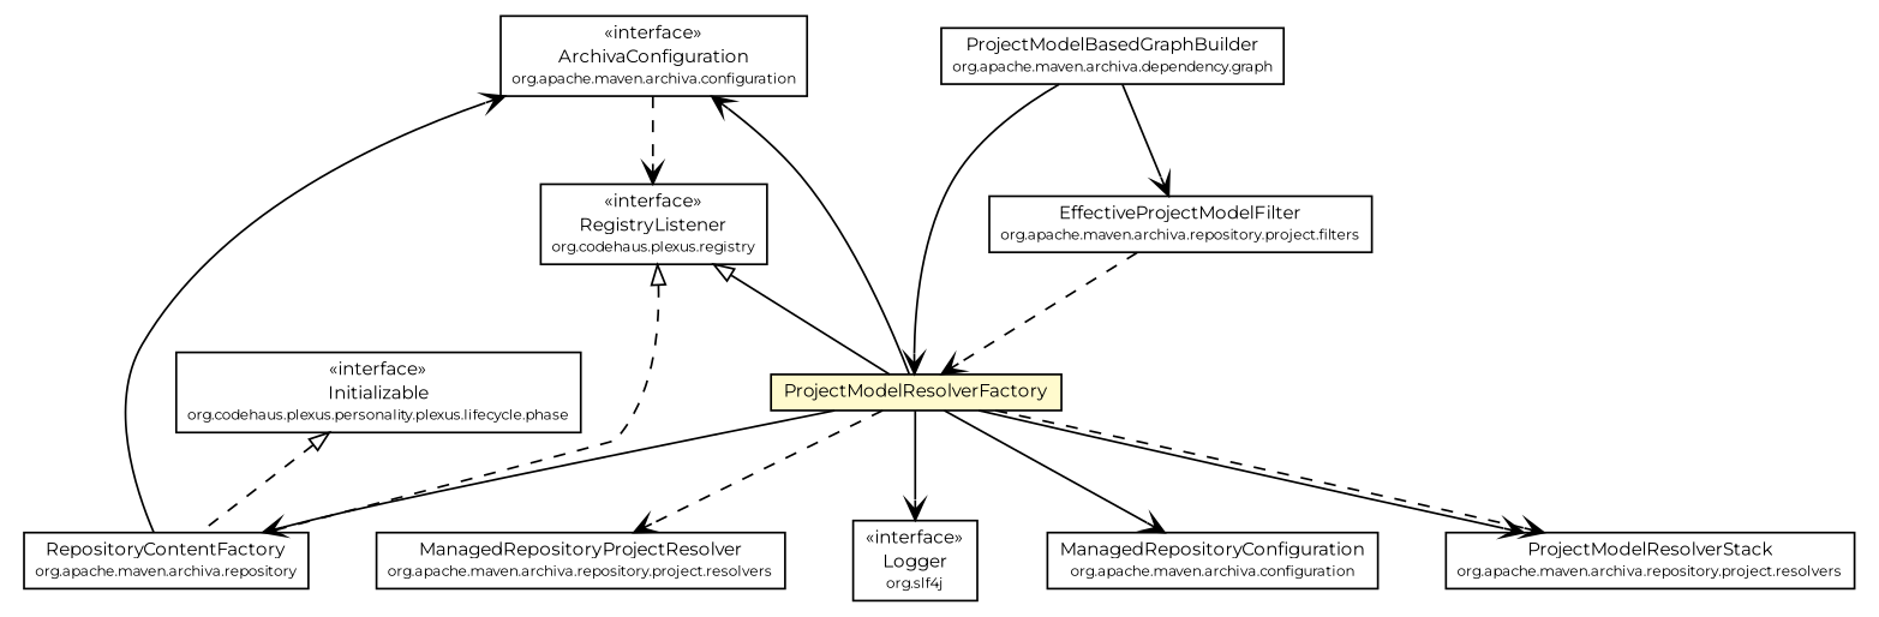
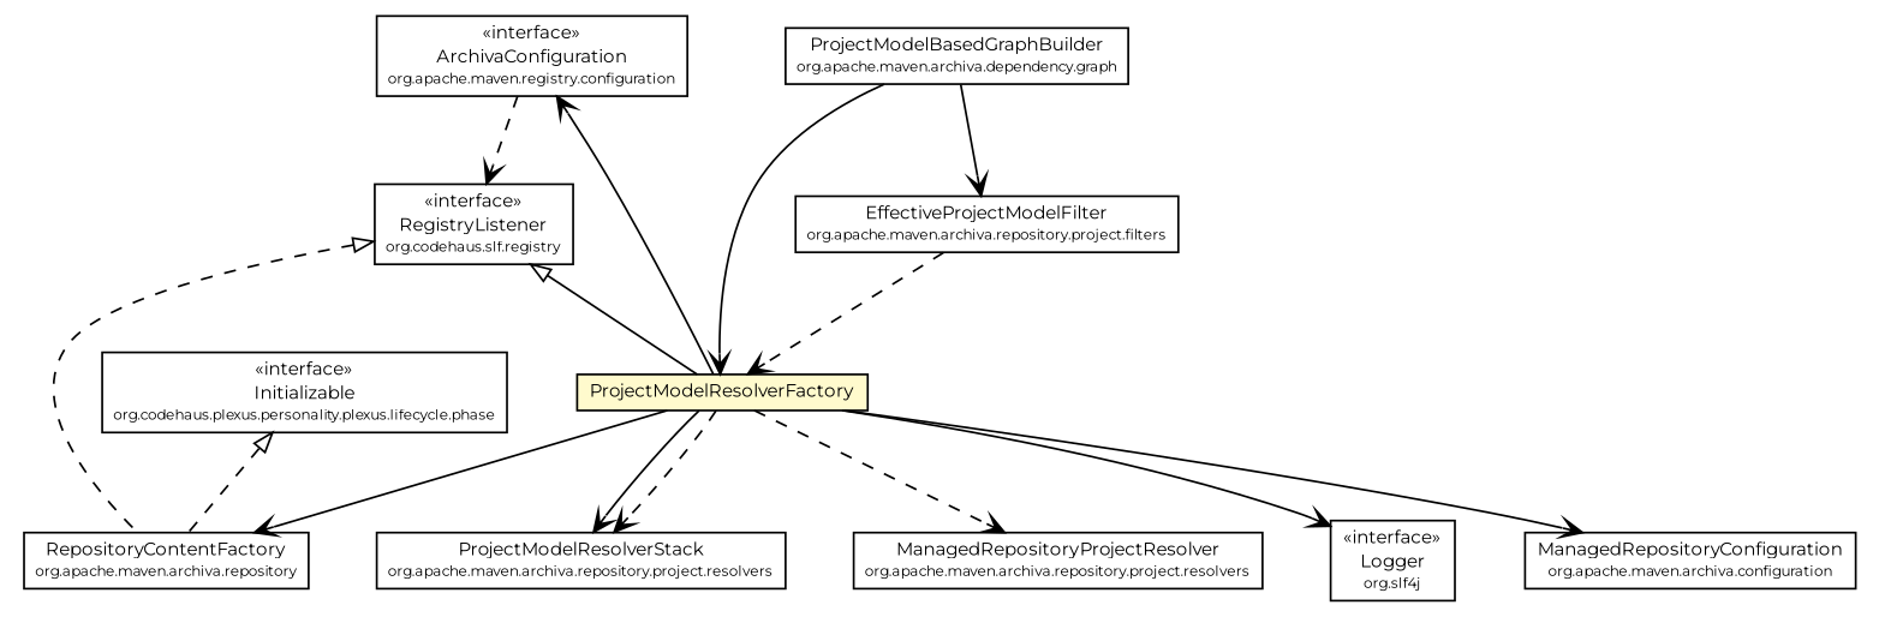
  digraph {
    fontname=Montserrat
    node [fontcolor=black fontname=Montserrat fontsize=9.0 shape=plaintext]
    edge [arrowhead=open color=black fontcolor=black fontname=Montserrat fontsize=10.0 headport=p labelfontname=Helvetica labelfontsize=10 tailport=p]
-   n1 [label=<<table border="0" cellborder="1" cellspacing="0" cellpadding="2" port="p" href="../../configuration/ArchivaConfiguration.html"> 		<tr><td><table border="0" cellspacing="0" cellpadding="1"> 			<tr><td> &laquo;interface&raquo; </td></tr> 			<tr><td> ArchivaConfiguration </td></tr> 			<tr><td><font point-size="7.0"> org.apache.maven.archiva.configuration </font></td></tr> 		</table></td></tr> 		</table>>]
-   n2 [label=<<table border="0" cellborder="1" cellspacing="0" cellpadding="2" port="p" href="http://java.sun.com/j2se/1.4.2/docs/api/org/codehaus/plexus/registry/RegistryListener.html"> 		<tr><td><table border="0" cellspacing="0" cellpadding="1"> 			<tr><td> &laquo;interface&raquo; </td></tr> 			<tr><td> RegistryListener </td></tr> 			<tr><td><font point-size="7.0"> org.codehaus.plexus.registry </font></td></tr> 		</table></td></tr> 		</table>>]
+   n1 [label=<<table border="0" cellborder="1" cellspacing="0" cellpadding="2" port="p" href="../../configuration/ArchivaConfiguration.html"> 		<tr><td><table border="0" cellspacing="0" cellpadding="1"> 			<tr><td> &laquo;interface&raquo; </td></tr> 			<tr><td> ArchivaConfiguration </td></tr> 			<tr><td><font point-size="7.0"> org.apache.maven.registry.configuration </font></td></tr> 		</table></td></tr> 		</table>>]
+   n2 [label=<<table border="0" cellborder="1" cellspacing="0" cellpadding="2" port="p" href="http://java.sun.com/j2se/1.4.2/docs/api/org/codehaus/plexus/registry/RegistryListener.html"> 		<tr><td><table border="0" cellspacing="0" cellpadding="1"> 			<tr><td> &laquo;interface&raquo; </td></tr> 			<tr><td> RegistryListener </td></tr> 			<tr><td><font point-size="7.0"> org.codehaus.slf.registry </font></td></tr> 		</table></td></tr> 		</table>>]
    n3 [label=<<table border="0" cellborder="1" cellspacing="0" cellpadding="2" port="p" href="../RepositoryContentFactory.html"> 		<tr><td><table border="0" cellspacing="0" cellpadding="1"> 			<tr><td> RepositoryContentFactory </td></tr> 			<tr><td><font point-size="7.0"> org.apache.maven.archiva.repository </font></td></tr> 		</table></td></tr> 		</table>>]
    n4 [label=<<table border="0" cellborder="1" cellspacing="0" cellpadding="2" port="p" bgcolor="lemonChiffon" href="./ProjectModelResolverFactory.html"> 		<tr><td><table border="0" cellspacing="0" cellpadding="1"> 			<tr><td> ProjectModelResolverFactory </td></tr> 		</table></td></tr> 		</table>>]
    n5 [label=<<table border="0" cellborder="1" cellspacing="0" cellpadding="2" port="p" href="./filters/EffectiveProjectModelFilter.html"> 		<tr><td><table border="0" cellspacing="0" cellpadding="1"> 			<tr><td> EffectiveProjectModelFilter </td></tr> 			<tr><td><font point-size="7.0"> org.apache.maven.archiva.repository.project.filters </font></td></tr> 		</table></td></tr> 		</table>>]
    n6 [label=<<table border="0" cellborder="1" cellspacing="0" cellpadding="2" port="p" href="./resolvers/ProjectModelResolverStack.html"> 		<tr><td><table border="0" cellspacing="0" cellpadding="1"> 			<tr><td> ProjectModelResolverStack </td></tr> 			<tr><td><font point-size="7.0"> org.apache.maven.archiva.repository.project.resolvers </font></td></tr> 		</table></td></tr> 		</table>>]
    n7 [label=<<table border="0" cellborder="1" cellspacing="0" cellpadding="2" port="p" href="./resolvers/ManagedRepositoryProjectResolver.html"> 		<tr><td><table border="0" cellspacing="0" cellpadding="1"> 			<tr><td> ManagedRepositoryProjectResolver </td></tr> 			<tr><td><font point-size="7.0"> org.apache.maven.archiva.repository.project.resolvers </font></td></tr> 		</table></td></tr> 		</table>>]
    n8 [label=<<table border="0" cellborder="1" cellspacing="0" cellpadding="2" port="p" href="http://java.sun.com/j2se/1.4.2/docs/api/org/slf4j/Logger.html"> 		<tr><td><table border="0" cellspacing="0" cellpadding="1"> 			<tr><td> &laquo;interface&raquo; </td></tr> 			<tr><td> Logger </td></tr> 			<tr><td><font point-size="7.0"> org.slf4j </font></td></tr> 		</table></td></tr> 		</table>>]
    n9 [label=<<table border="0" cellborder="1" cellspacing="0" cellpadding="2" port="p" href="http://java.sun.com/j2se/1.4.2/docs/api/org/apache/maven/archiva/configuration/ManagedRepositoryConfiguration.html"> 		<tr><td><table border="0" cellspacing="0" cellpadding="1"> 			<tr><td> ManagedRepositoryConfiguration </td></tr> 			<tr><td><font point-size="7.0"> org.apache.maven.archiva.configuration </font></td></tr> 		</table></td></tr> 		</table>>]
    n10 [label=<<table border="0" cellborder="1" cellspacing="0" cellpadding="2" port="p" href="../../dependency/graph/ProjectModelBasedGraphBuilder.html"> 		<tr><td><table border="0" cellspacing="0" cellpadding="1"> 			<tr><td> ProjectModelBasedGraphBuilder </td></tr> 			<tr><td><font point-size="7.0"> org.apache.maven.archiva.dependency.graph </font></td></tr> 		</table></td></tr> 		</table>>]
    n11 [label=<<table border="0" cellborder="1" cellspacing="0" cellpadding="2" port="p" href="http://java.sun.com/j2se/1.4.2/docs/api/org/codehaus/plexus/personality/plexus/lifecycle/phase/Initializable.html"> 		<tr><td><table border="0" cellspacing="0" cellpadding="1"> 			<tr><td> &laquo;interface&raquo; </td></tr> 			<tr><td> Initializable </td></tr> 			<tr><td><font point-size="7.0"> org.codehaus.plexus.personality.plexus.lifecycle.phase </font></td></tr> 		</table></td></tr> 		</table>>]
    n1 -> n2 [style=dashed]
    n2 -> n3 [arrowtail=empty dir=back fontsize=10 style=dashed arrowhead="" color="" fontcolor=""]
    n2 -> n4 [arrowtail=empty dir=back fontsize=10 style=solid arrowhead="" color="" fontcolor=""]
-   n3 -> n1
    n4 -> n1
    n4 -> n3
    n4 -> n6
    n4 -> n6 [style=dashed]
    n4 -> n7 [style=dashed]
    n4 -> n8
    n4 -> n9 [style=solid]
    n5 -> n4 [style=dashed]
    n10 -> n4
    n10 -> n5
    n11 -> n3 [arrowtail=empty dir=back fontsize=10 style=dashed arrowhead="" color="" fontcolor=""]
  }
